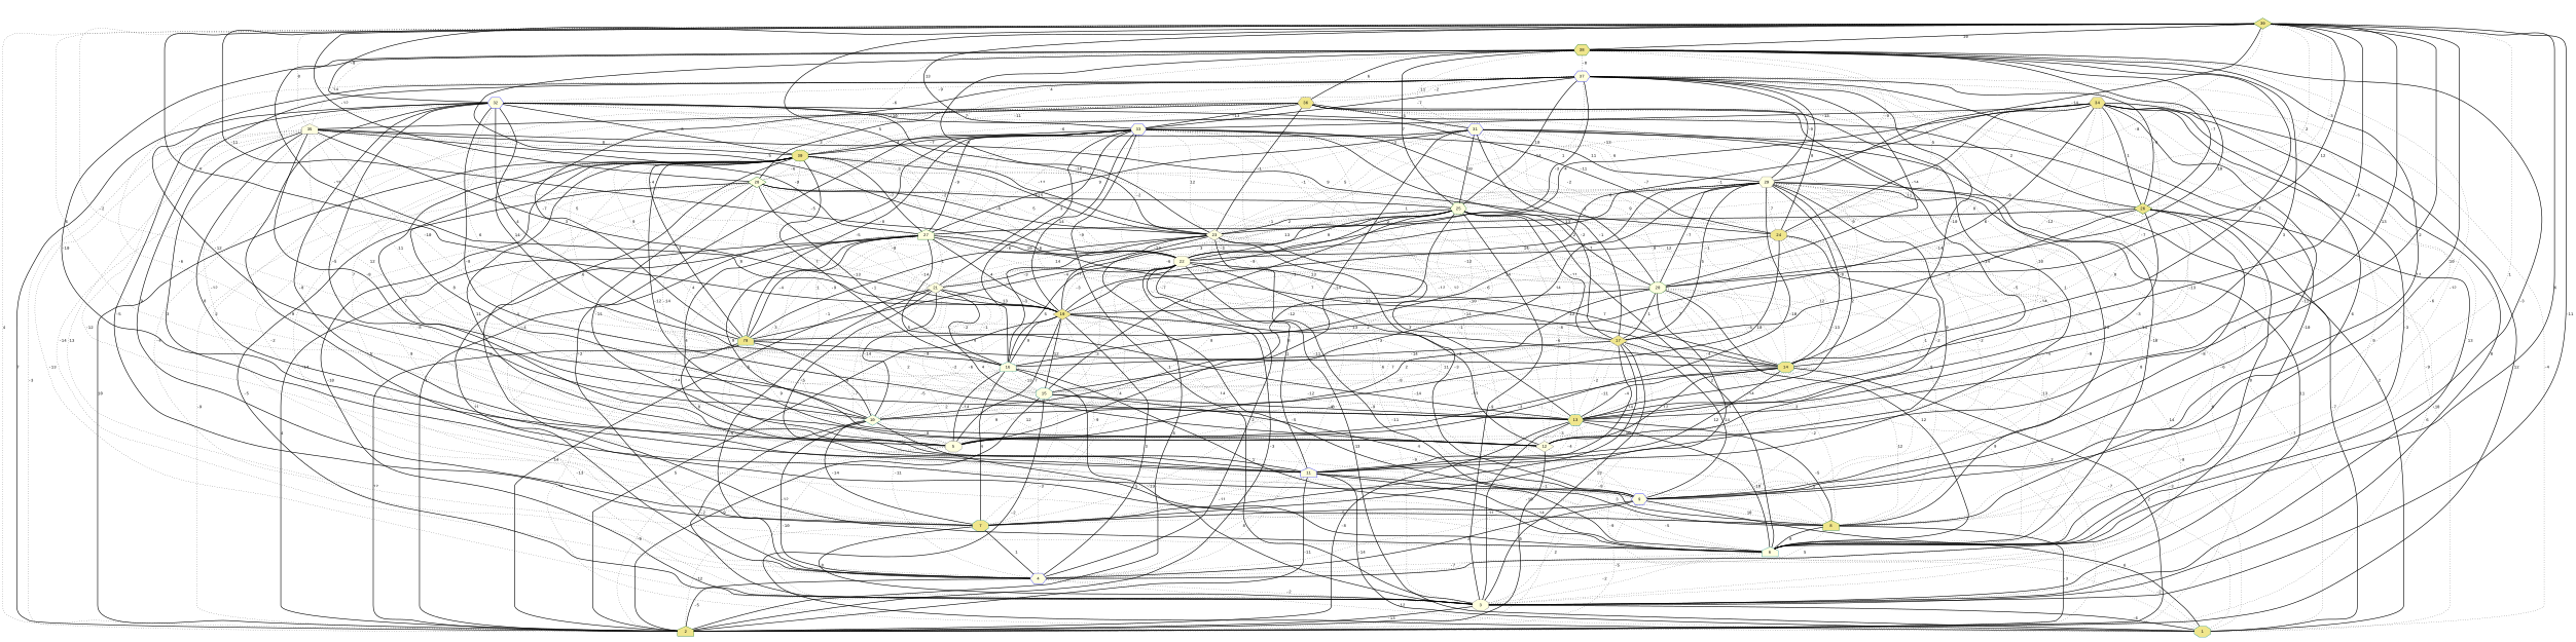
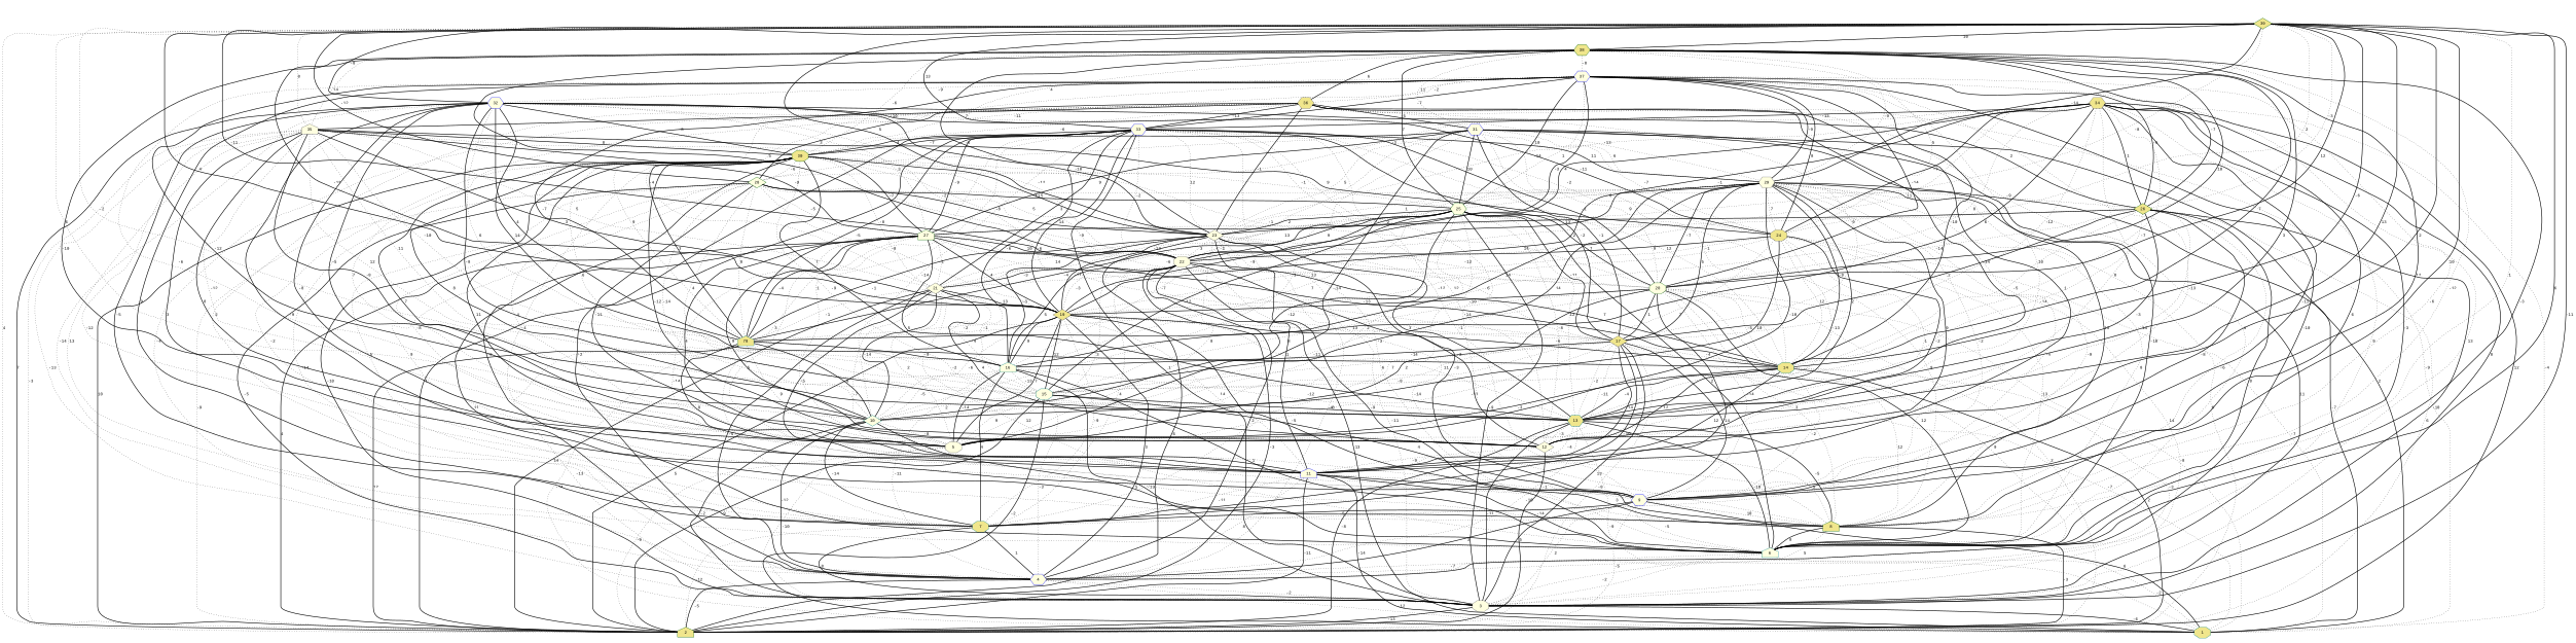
  graph {
    fontname="Liberation Mono"
    node [color=gray40 fillcolor=lightyellow fontname="Liberation Mono" shape=hexagon style=filled]
    edge [fontname="Liberation Mono" style=bold]
    39 [color=darkgreen fillcolor=khaki shape=diamond]
    2 [color=darkgreen fillcolor=khaki shape=house]
    3 [shape=octagon]
    6 [color=teal shape=house]
    8 [color=darkgreen fillcolor=khaki shape=house]
    9 [color=blue]
    10 [color=teal shape=diamond]
    12 [shape=diamond]
    13 [color=teal fillcolor=khaki]
    14 [color=teal fillcolor=khaki shape=octagon]
    15 [color=teal shape=octagon]
    19 [fillcolor=khaki shape=diamond]
    20 [color=darkgreen shape=octagon]
    22 [shape=octagon]
    23 [shape=diamond]
    24 [fillcolor=khaki shape=octagon]
    26 [color=darkgreen fillcolor=khaki shape=diamond]
    27 [color=darkgreen shape=house]
    28 [color=darkgreen shape=diamond]
    29
    32 [color=blue]
    33 [color=blue]
    35 [shape=house]
    38 [color=darkgreen fillcolor=khaki]
    1 [color=teal fillcolor=khaki shape=octagon]
    4 [color=blue]
    7 [color=teal fillcolor=khaki shape=octagon]
    5 [shape=octagon]
    11 [color=blue shape=house]
    n30 [color=teal fillcolor=khaki label=78 shape=house]
    17 [fillcolor=khaki shape=diamond]
    16 [color=teal shape=house]
    21 [shape=diamond]
    25 [color=darkgreen]
    30 [color=darkgreen fillcolor=khaki shape=octagon]
    31 [color=blue]
    36 [fillcolor=khaki]
    37 [color=blue]
    34 [fillcolor=khaki]
    39 -- 2 [label=4 style=dotted]
    39 -- 3 [label=-11]
    39 -- 6 [label=6]
    39 -- 8 [label=1 style=dotted]
    39 -- 9 [label=10]
    39 -- 10 [label=6 style=dotted]
    39 -- 12 [label=2]
    39 -- 13 [label=13]
    39 -- 14 [label=-6]
    39 -- 15 [label=-2 style=dotted]
    39 -- 19 [label=4]
    39 -- 20 [label=12]
    39 -- 22 [label=-11]
    39 -- 23 [label=5]
    39 -- 24 [label=2 style=dotted]
    39 -- 26 [label=-3 style=dotted]
    39 -- 27 [label=-8 style=dotted]
    39 -- 28 [label=-12]
    39 -- 29 [label=-14]
    39 -- 32 [label=-8]
    39 -- 33 [label=13]
    39 -- 35 [label=8 style=dotted]
    39 -- 38 [label=10]
    3 -- 2 [label=-13]
    3 -- 1 [label=-6]
    6 -- 3 [label=-2 style=dotted]
    6 -- 1 [label=-2 style=dotted]
    6 -- 4 [label=-7 style=dotted]
    8 -- 2 [label=-3]
    8 -- 6 [label=8]
    8 -- 4 [label=5 style=dotted]
    9 -- 2 [label=-5 style=dotted]
    9 -- 3 [label=2 style=dotted]
    9 -- 6 [label=-5 style=dotted]
    9 -- 8 [label=10 style=dotted]
    9 -- 1 [label=6]
    9 -- 4 [label=3]
    9 -- 7 [label=-5]
    10 -- 3 [label=-2]
    10 -- 6 [label=5]
    10 -- 4 [label=-12]
    10 -- 7 [label=-14]
    10 -- 5 [label=-8 style=dotted]
    12 -- 2 [label=5]
    12 -- 8 [label=5 style=dotted]
    12 -- 11 [label=-9 style=dotted]
    13 -- 2 [label=-8]
    13 -- 3 [label=-11]
    13 -- 6 [label=-10]
    13 -- 8 [label=-5]
    13 -- 12 [label=-3 style=dotted]
    13 -- 1 [label=-9 style=dotted]
    13 -- 4 [label=-10 style=dotted]
    13 -- 11 [label=-4 style=dotted]
    14 -- 2 [label=2]
    14 -- 3 [label=-3 style=dotted]
    14 -- 8 [label=12 style=dotted]
    14 -- 9 [label=-2 style=dotted]
    14 -- 12 [label=12]
    14 -- 13 [label=-4]
    14 -- 5 [label=-3]
    14 -- 11 [label=12]
    15 -- 2 [label=-9]
    15 -- 9 [label=4]
    15 -- 10 [label=2 style=dotted]
    15 -- 13 [label=-4]
    15 -- 1 [label=-2]
    15 -- 4 [label=-3 style=dotted]
    15 -- 5 [label=9 style=dotted]
    19 -- 2 [label=5]
    19 -- 8 [label=-5]
    19 -- 10 [label=-6 style=dotted]
    19 -- 13 [label=11 style=dotted]
    19 -- 14 [label=-6]
    19 -- 15 [label=12]
    19 -- 4 [label=3]
    19 -- 7 [label=-9 style=dotted]
    19 -- 5 [label=7]
    19 -- 11 [label=14 style=dotted]
    19 -- n30 [label=-2 style=dotted]
    19 -- 17 [label=13 style=dotted]
    19 -- 16 [label=9]
    20 -- 2 [label=2 style=dotted]
    20 -- 3 [label=9 style=dotted]
    20 -- 6 [label=12]
    20 -- 8 [label=3 style=dotted]
    20 -- 9 [label=-14 style=dotted]
    20 -- 10 [label=-11 style=dotted]
    20 -- 14 [label=-5 style=dotted]
    20 -- 15 [label=8 style=dotted]
    20 -- 19 [label=-10]
    20 -- 1 [label=-8 style=dotted]
    20 -- 7 [label=11]
    20 -- 5 [label=2]
    20 -- 17 [label=1]
    22 -- 2 [label=-3]
    22 -- 6 [label=-9]
    22 -- 8 [label=-14 style=dotted]
    22 -- 12 [label=-3]
    22 -- 14 [label=7]
    22 -- 19 [label=-3 style=dotted]
    22 -- 1 [label=13]
    22 -- 4 [label=2]
    22 -- 7 [label=4 style=dotted]
    22 -- 5 [label=3 style=dotted]
    22 -- 16 [label=5]
    22 -- 21 [label=-3]
    23 -- 2 [label=6]
    23 -- 3 [label=-11 style=dotted]
    23 -- 9 [label=-3]
    23 -- 13 [label=3]
    23 -- 19 [label=-11]
    23 -- 20 [label=-12 style=dotted]
    23 -- 22 [label=3 style=dotted]
    23 -- 4 [label=-8 style=dotted]
    23 -- 5 [label=8 style=dotted]
    23 -- 11 [label=1]
    23 -- n30 [label=-1]
    23 -- 17 [label=6 style=dotted]
    23 -- 16 [label=-3]
    23 -- 21 [label=14 style=dotted]
    24 -- 3 [label=14 style=dotted]
    24 -- 6 [label=13 style=dotted]
    24 -- 10 [label=10]
    24 -- 12 [label=-2]
    24 -- 13 [label=-13 style=dotted]
    24 -- 14 [label=12 style=dotted]
    24 -- 15 [label=7 style=dotted]
    24 -- 19 [label=13 style=dotted]
    24 -- 22 [label=9]
    24 -- 1 [label=-7 style=dotted]
    24 -- 5 [label=1 style=dotted]
    24 -- n30 [label=-12 style=dotted]
    26 -- 2 [label=6 style=dotted]
    26 -- 3 [label=-10]
    26 -- 6 [label=8]
    26 -- 8 [label=-6 style=dotted]
    26 -- 9 [label=-8]
    26 -- 12 [label=14 style=dotted]
    26 -- 13 [label=-3]
    26 -- 14 [label=-5 style=dotted]
    26 -- 15 [label=-14 style=dotted]
    26 -- 20 [label=-14 style=dotted]
    26 -- 22 [label=2 style=dotted]
    26 -- 23 [label=13]
    26 -- 17 [label=2]
    27 -- 2 [label=4]
    27 -- 8 [label=-14 style=dotted]
    27 -- 9 [label=5 style=dotted]
    27 -- 12 [label=9]
    27 -- 13 [label=5]
    27 -- 14 [label=-13]
    27 -- 19 [label=4]
    27 -- 20 [label=-6 style=dotted]
    27 -- 22 [label=10]
    27 -- 4 [label=11]
    27 -- 5 [label=4]
    27 -- n30 [label=-4]
    27 -- 17 [label=-7 style=dotted]
    27 -- 21 [label=1 style=dotted]
    28 -- 2 [label=-9 style=dotted]
    28 -- 3 [label=-5]
    28 -- 8 [label=9 style=dotted]
    28 -- 10 [label=-14 style=dotted]
    28 -- 12 [label=-11]
    28 -- 15 [label=4 style=dotted]
    28 -- 19 [label=-8 style=dotted]
    28 -- 20 [label=-9 style=dotted]
    28 -- 23 [label=-8]
    28 -- 26 [label=-9 style=dotted]
    28 -- 27 [label=-5 style=dotted]
    28 -- 7 [label=5 style=dotted]
    28 -- 5 [label=4 style=dotted]
    28 -- 11 [label=-8 style=dotted]
    28 -- n30 [label=8 style=dotted]
-   28 -- 16 [label=-13]
    28 -- 25 [label=-11]
    29 -- 2 [label=6 style=dotted]
    29 -- 3 [label=11]
    29 -- 6 [label=8 style=dotted]
    29 -- 8 [label=-9 style=dotted]
    29 -- 9 [label=-2 style=dotted]
    29 -- 13 [label=2]
    29 -- 14 [label=-8]
    29 -- 15 [label=14]
    29 -- 19 [label=14]
    29 -- 20 [label=-7]
    29 -- 22 [label=2 style=dotted]
    29 -- 23 [label=1 style=dotted]
    29 -- 24 [label=7 style=dotted]
    29 -- 1 [label=-7]
    29 -- 7 [label=-4 style=dotted]
    29 -- 5 [label=-10]
    29 -- 11 [label=9]
    29 -- 17 [label=5]
    29 -- 16 [label=14]
    29 -- 21 [label=13 style=dotted]
    29 -- 25 [label=6 style=dotted]
    32 -- 2 [label=7]
    32 -- 8 [label=-9]
    32 -- 10 [label=-5]
    32 -- 13 [label=-8]
    32 -- 14 [label=14]
    32 -- 22 [label=-12 style=dotted]
    32 -- 23 [label=-10]
    32 -- 24 [label=-11]
    32 -- 26 [label=2]
    32 -- 27 [label=3 style=dotted]
    32 -- 4 [label=-14 style=dotted]
    32 -- 7 [label=-5]
    32 -- 11 [label=-8]
    32 -- n30 [label=4]
    32 -- 16 [label=6 style=dotted]
    32 -- 30 [label=-8]
    32 -- 31 [label=7 style=dotted]
    33 -- 2 [label=1]
    33 -- 3 [label=1]
    33 -- 6 [label=-3 style=dotted]
    33 -- 8 [label=-1 style=dotted]
    33 -- 9 [label=-14 style=dotted]
    33 -- 10 [label=-14 style=dotted]
    33 -- 12 [label=12 style=dotted]
    33 -- 14 [label=12 style=dotted]
    33 -- 19 [label=14]
    33 -- 20 [label=-1]
    33 -- 22 [label=-2 style=dotted]
    33 -- 23 [label=12 style=dotted]
    33 -- 24 [label=-2 style=dotted]
    33 -- 27 [label=-9]
    33 -- 29 [label=11]
    33 -- 4 [label=-2]
    33 -- 7 [label=3 style=dotted]
    33 -- 5 [label=1 style=dotted]
    33 -- n30 [label=-5]
    33 -- 17 [label=-2]
    33 -- 16 [label=-6]
    33 -- 21 [label=3]
    33 -- 30 [label=4]
    35 -- 2 [label=-3 style=dotted]
    35 -- 3 [label=-13 style=dotted]
    35 -- 6 [label=13 style=dotted]
    35 -- 8 [label=-12 style=dotted]
    35 -- 9 [label=3]
    35 -- 13 [label=-8]
    35 -- 15 [label=12 style=dotted]
    35 -- 19 [label=3]
    35 -- 22 [label=-2 style=dotted]
    35 -- 24 [label=9]
    35 -- 27 [label=-9]
    35 -- 5 [label=-12 style=dotted]
    35 -- 11 [label=8]
    35 -- n30 [label=-10 style=dotted]
    35 -- 16 [label=11 style=dotted]
    35 -- 21 [label=5 style=dotted]
    35 -- 30 [label=8]
    38 -- 6 [label=-3]
    38 -- 8 [label=-12 style=dotted]
    38 -- 9 [label=12]
    38 -- 13 [label=3]
    38 -- 14 [label=7]
    38 -- 19 [label=-12]
    38 -- 20 [label=10]
    38 -- 22 [label=5]
    38 -- 23 [label=-6]
    38 -- 24 [label=5 style=dotted]
    38 -- 26 [label=-7]
    38 -- 29 [label=-9 style=dotted]
    38 -- 33 [label=4 style=dotted]
    38 -- 35 [label=14 style=dotted]
    38 -- 5 [label=-10]
    38 -- 25 [label=7]
    38 -- 30 [label=-6 style=dotted]
    38 -- 31 [label=11 style=dotted]
    38 -- 36 [label=6]
    38 -- 37 [label=-8 style=dotted]
    4 -- 2 [label=-5]
    4 -- 3 [label=-2 style=dotted]
    4 -- 1 [label=-12 style=dotted]
    7 -- 2 [label=-12 style=dotted]
    7 -- 3 [label=8]
    7 -- 4 [label=1]
    5 -- 2 [label=-6 style=dotted]
    5 -- 3 [label=-10 style=dotted]
    11 -- 2 [label=-11]
    11 -- 6 [label=-14]
    11 -- 8 [label=3]
    11 -- 9 [label=-1 style=dotted]
    11 -- 1 [label=-14]
    11 -- 4 [label=8 style=dotted]
    11 -- 7 [label=-11 style=dotted]
    n30 -- 2 [label=12]
    n30 -- 3 [label=-13 style=dotted]
    n30 -- 10 [label=8]
    n30 -- 15 [label=-2 style=dotted]
    n30 -- 1 [label=-14 style=dotted]
    n30 -- 5 [label=9 style=dotted]
    n30 -- 11 [label=8]
    n30 -- 16 [label=-9]
    17 -- 2 [label=-8 style=dotted]
    17 -- 3 [label=13]
    17 -- 9 [label=14]
    17 -- 10 [label=-8 style=dotted]
    17 -- 12 [label=-11 style=dotted]
    17 -- 13 [label=-2 style=dotted]
    17 -- 14 [label=-4 style=dotted]
    17 -- 15 [label=6 style=dotted]
    17 -- 1 [label=-7 style=dotted]
    17 -- 7 [label=-10]
    17 -- 5 [label=-11 style=dotted]
    17 -- 11 [label=14]
    17 -- 16 [label=-14]
    16 -- 3 [label=-13]
    16 -- 6 [label=1]
    16 -- 10 [label=-5 style=dotted]
    16 -- 13 [label=-12 style=dotted]
    16 -- 15 [label=-13 style=dotted]
    16 -- 4 [label=-11 style=dotted]
    16 -- 7 [label=4]
    16 -- 5 [label=-14]
    21 -- 2 [label=14]
    21 -- 6 [label=12 style=dotted]
    21 -- 9 [label=-7 style=dotted]
    21 -- 10 [label=-14]
    21 -- 12 [label=4]
    21 -- 15 [label=-4 style=dotted]
    21 -- 19 [label=13]
    21 -- 4 [label=-5]
    21 -- 5 [label=2 style=dotted]
    21 -- 11 [label=-5]
    21 -- n30 [label=-1 style=dotted]
    21 -- 16 [label=-1 style=dotted]
    25 -- 3 [label=-9]
    25 -- 6 [label=2]
    25 -- 8 [label=9 style=dotted]
    25 -- 10 [label=-12]
    25 -- 12 [label=-8 style=dotted]
    25 -- 13 [label=12 style=dotted]
    25 -- 15 [label=-12]
    25 -- 19 [label=-9]
    25 -- 20 [label=7]
    25 -- 22 [label=9]
    25 -- 23 [label=2]
    25 -- 7 [label=7 style=dotted]
    25 -- 5 [label=2 style=dotted]
    25 -- n30 [label=-4]
    25 -- 17 [label=-11]
    25 -- 16 [label=7 style=dotted]
    25 -- 21 [label=-13 style=dotted]
    30 -- 2 [label=10]
    30 -- 3 [label=-10]
    30 -- 6 [label=-6]
    30 -- 9 [label=-4 style=dotted]
    30 -- 10 [label=8]
    30 -- 12 [label=-12]
    30 -- 13 [label=-9 style=dotted]
    30 -- 15 [label=6 style=dotted]
    30 -- 20 [label=-1 style=dotted]
    30 -- 22 [label=5 style=dotted]
    30 -- 23 [label=5]
    30 -- 27 [label=-7]
    30 -- 28 [label=-6 style=dotted]
    30 -- 4 [label=-14 style=dotted]
    30 -- 7 [label=-2 style=dotted]
    30 -- 5 [label=7]
    30 -- 11 [label=11]
    30 -- n30 [label=3]
    30 -- 17 [label=-6 style=dotted]
    30 -- 16 [label=7]
    30 -- 21 [label=-8 style=dotted]
    30 -- 25 [label=-1 style=dotted]
    31 -- 6 [label=-10]
    31 -- 8 [label=13]
    31 -- 10 [label=3 style=dotted]
    31 -- 14 [label=-1 style=dotted]
    31 -- 20 [label=9 style=dotted]
    31 -- 23 [label=5 style=dotted]
    31 -- 24 [label=-7 style=dotted]
    31 -- 27 [label=9]
    31 -- 28 [label=2 style=dotted]
    31 -- 29 [label=6 style=dotted]
    31 -- 1 [label=2]
    31 -- 5 [label=-14]
    31 -- 17 [label=-1]
    31 -- 16 [label=-2 style=dotted]
    31 -- 25 [label=10]
    31 -- 30 [label=-7]
    36 -- 6 [label=4 style=dotted]
    36 -- 13 [label=-14]
    36 -- 23 [label=-1]
    36 -- 28 [label=3]
    36 -- 29 [label=-13 style=dotted]
    36 -- 33 [label=-13]
    36 -- 35 [label=-10]
    36 -- 1 [label=-9 style=dotted]
    36 -- 4 [label=-4 style=dotted]
    36 -- 7 [label=2 style=dotted]
    36 -- 5 [label=7 style=dotted]
    36 -- 11 [label=1]
    36 -- n30 [label=9 style=dotted]
    36 -- 17 [label=9 style=dotted]
    36 -- 30 [label=-6 style=dotted]
    36 -- 31 [label=-5]
    37 -- 3 [label=13 style=dotted]
    37 -- 8 [label=-6 style=dotted]
    37 -- 9 [label=-13 style=dotted]
    37 -- 10 [label=-12]
    37 -- 12 [label=10 style=dotted]
    37 -- 14 [label=-10]
    37 -- 20 [label=-14]
    37 -- 22 [label=-3]
    37 -- 23 [label=-14 style=dotted]
    37 -- 24 [label=8]
    37 -- 26 [label=-6]
    37 -- 29 [label=-9]
    37 -- 32 [label=-9 style=dotted]
    37 -- 33 [label=-7]
    37 -- 4 [label=-10]
    37 -- 7 [label=9]
    37 -- 5 [label=-6 style=dotted]
    37 -- n30 [label=-7]
    37 -- 21 [label=-4 style=dotted]
    37 -- 25 [label=10]
    37 -- 30 [label=-11 style=dotted]
    37 -- 36 [label=-2 style=dotted]
    34 -- 2 [label=12]
    34 -- 3 [label=8]
    34 -- 6 [label=-3]
    34 -- 8 [label=6]
    34 -- 9 [label=-11]
    34 -- 14 [label=-7 style=dotted]
    34 -- 19 [label=8 style=dotted]
    34 -- 22 [label=-1]
    34 -- 24 [label=-7]
    34 -- 26 [label=1]
    34 -- 27 [label=4]
    34 -- 28 [label=-3 style=dotted]
    34 -- 33 [label=-13]
    34 -- 1 [label=-4 style=dotted]
    34 -- 4 [label=9 style=dotted]
    34 -- 5 [label=8 style=dotted]
    34 -- n30 [label=6]
    34 -- 17 [label=-12 style=dotted]
    34 -- 21 [label=11 style=dotted]
    34 -- 25 [label=1 style=dotted]
  }
